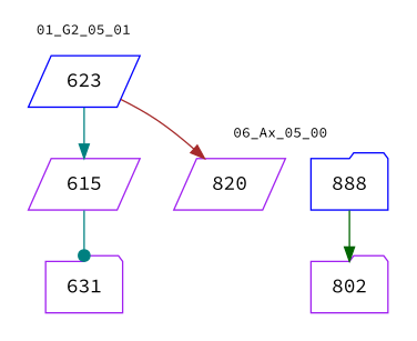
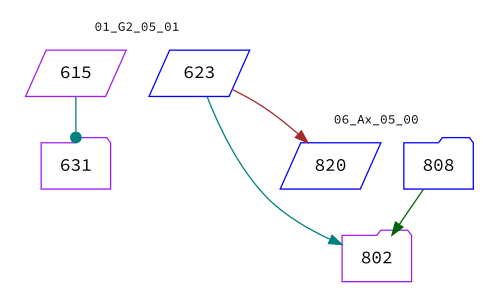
  digraph {
    fontname="Source Code Pro"
    node [color=blue fontname="Source Code Pro" shape=folder]
    edge [arrowhead=normal color=teal fontname="Source Code Pro"]
-   n1 [label=888]
+   n1 [label=808]
    n2 [color=purple label=802]
-   n3 [color=purple label=820 shape=parallelogram]
+   n3 [label=820 shape=parallelogram]
    n4 [label=623 shape=parallelogram]
    n5 [color=purple label=615 shape=parallelogram]
    n6 [color=purple label=631]
    subgraph cluster_1 {
      color=white
      fontsize=10
      label="06_Ax_05_00"
      n1
      n2
      n3
    }
    subgraph cluster_2 {
      color=white
      fontsize=10
      label="01_G2_05_01"
      n4
      n5
      n6
    }
    n1 -> n2 [color=darkgreen]
    n4 -> n3 [color=brown]
-   n4 -> n5
+   n4 -> n2
    n5 -> n6 [arrowhead=dot]
  }
